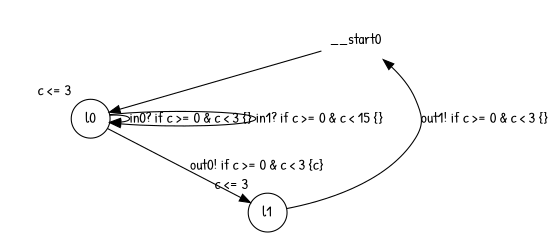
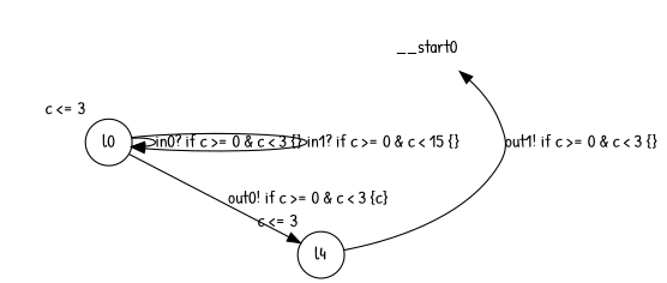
  digraph {
    fontname="Patrick Hand"
    node [fontname="Patrick Hand" shape=circle margin=0 xlabel="c <= 3"]
    edge [fontname="Patrick Hand"]
    __start0 [shape=none margin="" xlabel=""]
    n2 [label=l0]
-   n3 [label=l1]
-   __start0 -> n2
+   n3 [label=l4]
    n2 -> n2 [label="in0? if c >= 0 & c < 3 {} "]
    n2 -> n2 [label="in1? if c >= 0 & c < 15 {} "]
    n2 -> n3 [label="out0! if c >= 0 & c < 3 {c} "]
    n3 -> __start0 [label="out1! if c >= 0 & c < 3 {} "]
  }
